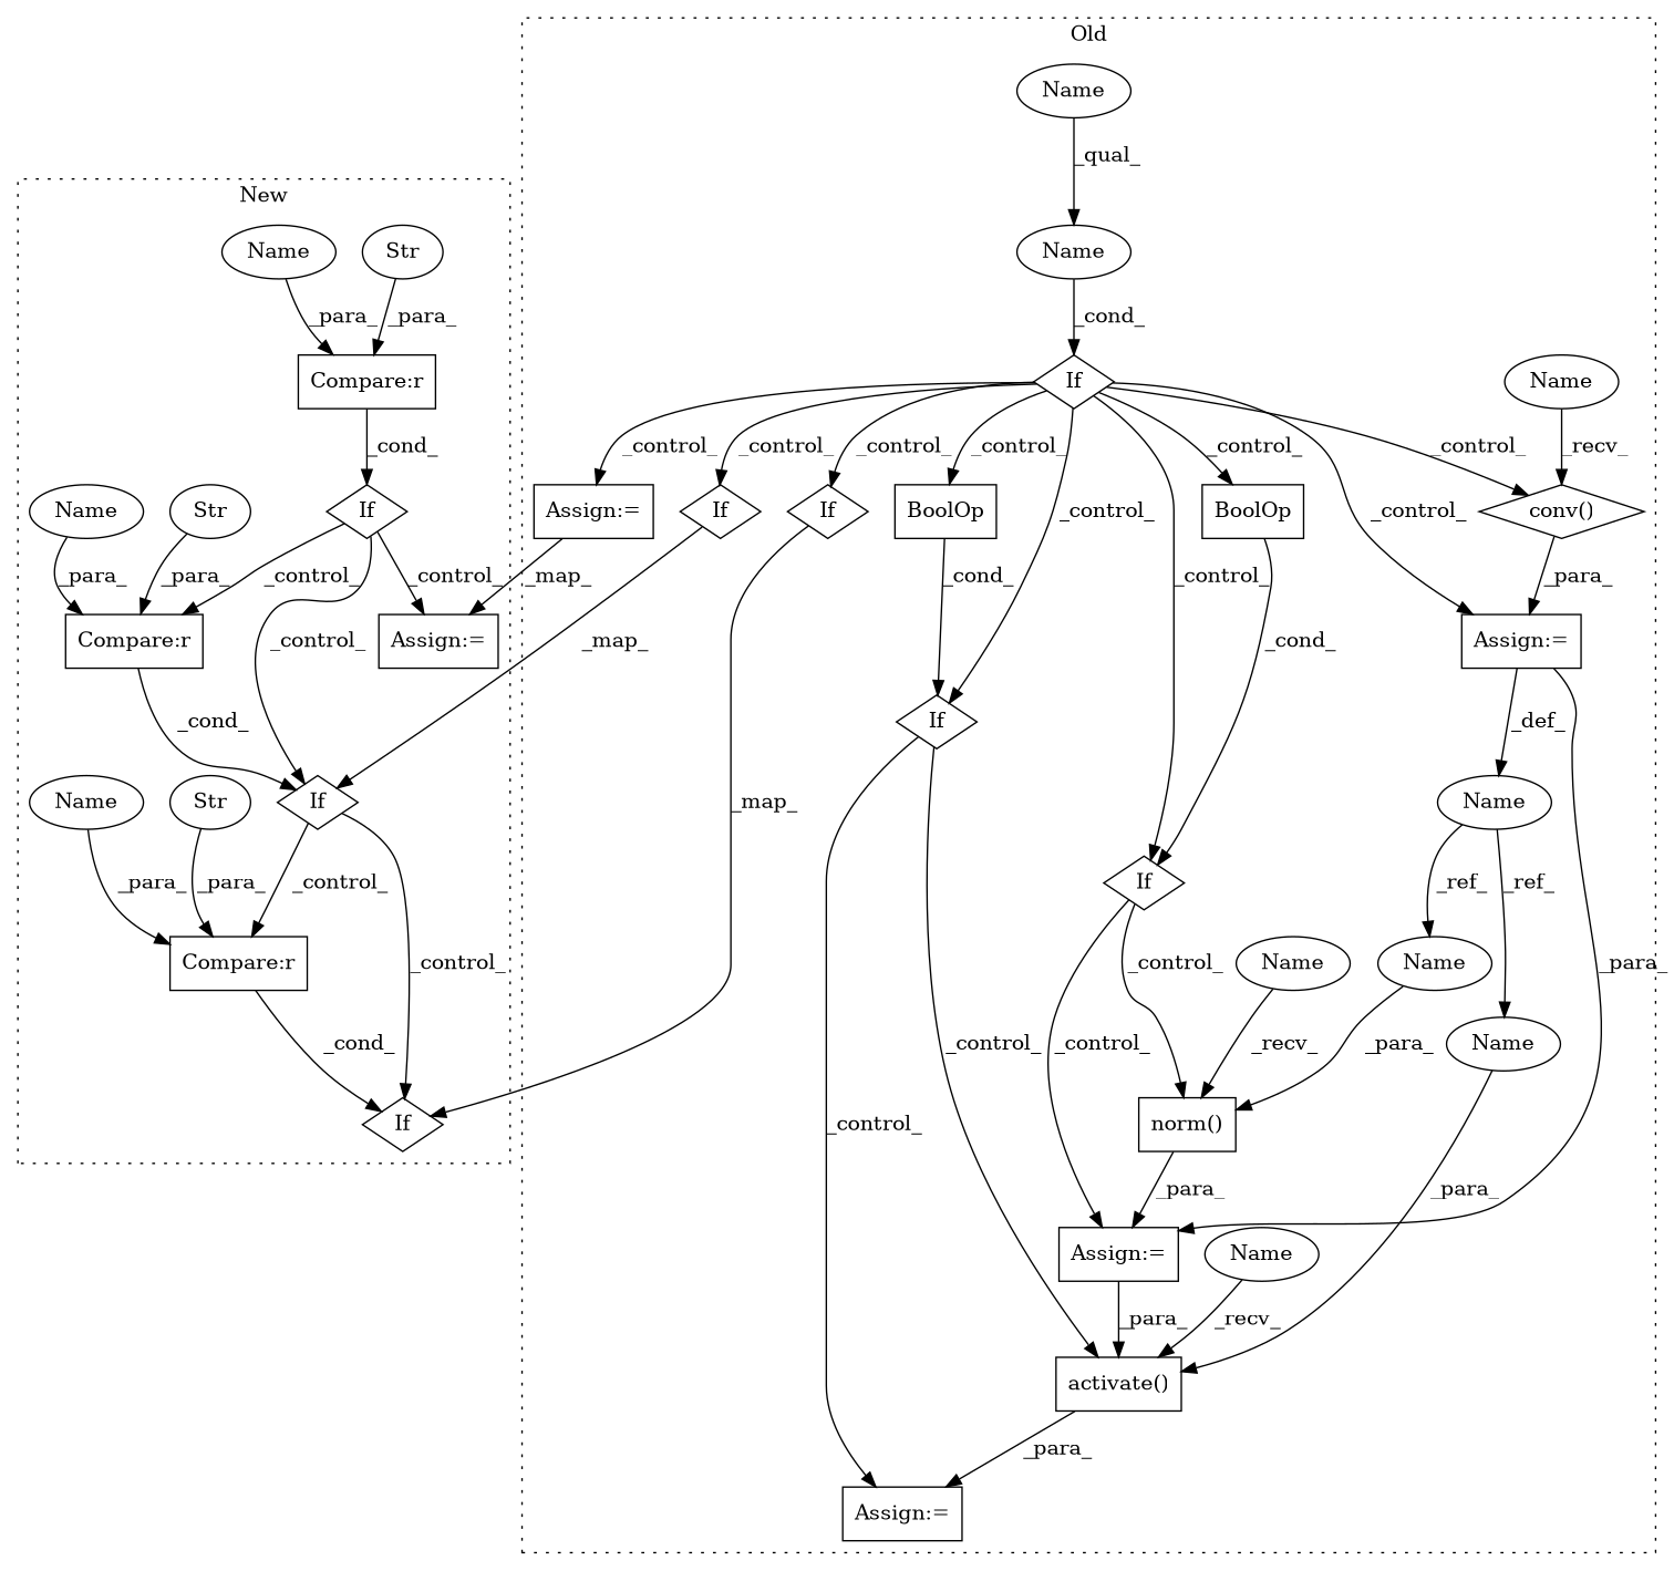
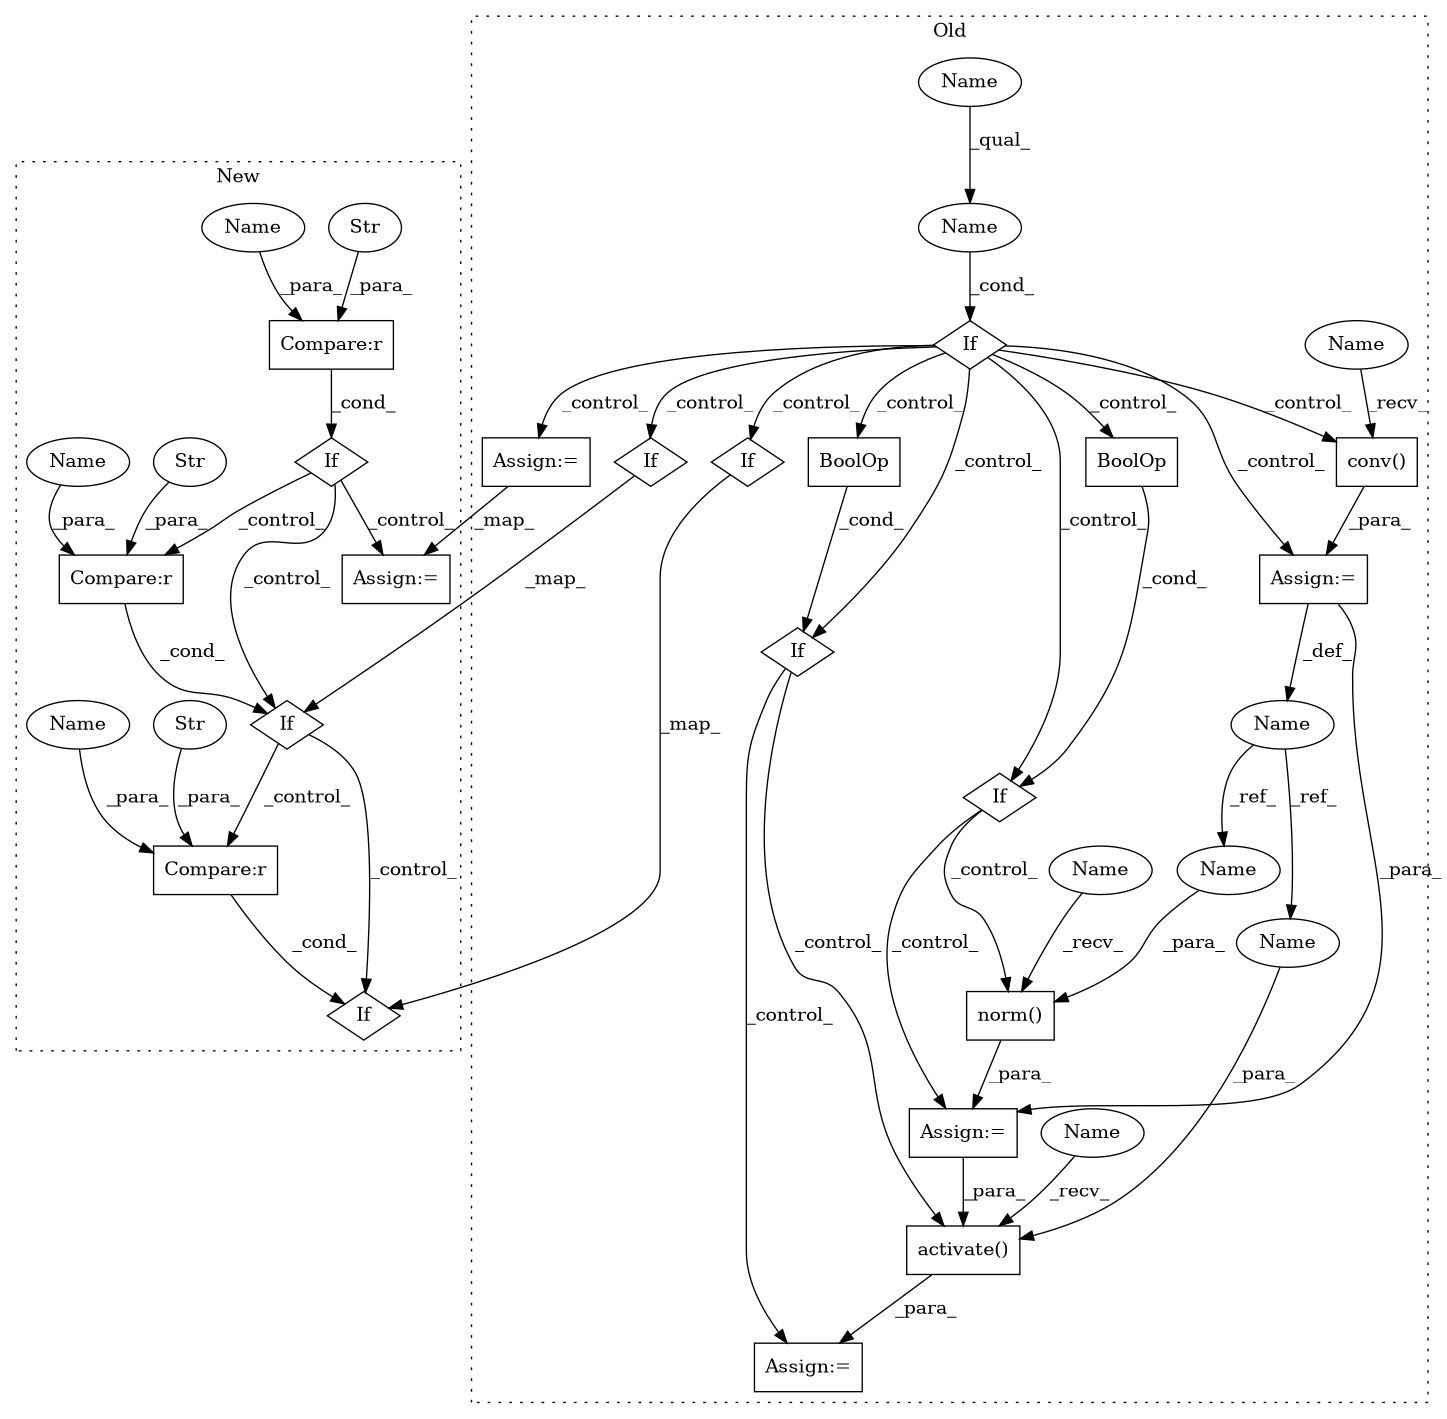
  digraph {
    node [a=87 l=3 s=5058 shape=ellipse]
-   n1 [a=75 l="10,1" label="conv()" s="5094,5105" shape=diamond]
+   n1 [a=75 l="10,1" label="conv()" s="5094,5105" shape=box]
    n2 [a=68 label="Assign:=" s=5249 shape=box]
    n3 [a=96 l="3,18" label=If s="5192,5230" shape=diamond]
    n4 [a=68 label="Assign:=" s=5091 shape=box]
    n5 [a=96 l="3,14" label=If s="5055,5076" shape=diamond]
    n6 [a=96 l="3,18" label=If s="5420,5458" shape=diamond]
    n7 [a=96 l="3,18" label=If s="5347,5373" shape=diamond]
    n8 [a=72 l=35 label=BoolOp s=5195 shape=box]
    n9 [a=96 l="3,18" label=If s="5119,5145" shape=diamond]
    n10 [a=72 l=23 label=BoolOp s=5122 shape=box]
    n11 [a=75 l="10,1" label="norm()" s="5167,5178" shape=box]
    n12 [l=1 label=Name s=5090]
    n13 [a=75 l="14,1" label="activate()" s="5252,5267" shape=box]
    n14 [l=18 label=Name]
    n15 [a=68 label="Assign:=" s=5164 shape=box]
    n16 [a=68 label="Assign:=" s=5510 shape=box]
    n17 [l=1 label=Name s=5266]
    n18 [l=1 label=Name s=5177]
    n19 [l=4 label=Name s=5252]
    n20 [l=4 label=Name]
    n21 [l=4 label=Name s=5167]
    n22 [l=4 label=Name s=5094]
    n23 [a=96 l="3,18" label=If s="5470,5488" shape=diamond]
    n24 [a=40 l=15 label="Compare:r" s=5473 shape=box]
    n25 [a=40 l=15 label="Compare:r" s=5540 shape=box]
    n26 [a=40 l=14 label="Compare:r" s=5635 shape=box]
    n27 [a=66 l=6 label=Str s=5482]
    n28 [a=96 l="0,18" label=If s="5635,5689" shape=diamond]
    n29 [a=66 l=5 label=Str s=5644]
    n30 [a=66 l=6 label=Str s=5549]
    n31 [a=96 l="0,18" label=If s="5540,5583" shape=diamond]
    n32 [a=68 label="Assign:=" s=5507 shape=box]
    n33 [l=5 label=Name s=5473]
    n34 [l=5 label=Name s=5540]
    n35 [l=5 label=Name s=5635]
    subgraph cluster_1 {
      label=Old
      style=dotted
      n1
      n2
      n3
      n4
      n5
      n6
      n7
      n8
      n9
      n10
      n11
      n12
      n13
      n14
      n15
      n16
      n17
      n18
      n19
      n20
      n21
      n22
    }
    subgraph cluster_2 {
      label=New
      style=dotted
      n23
      n24
      n25
      n26
      n27
      n28
      n29
      n30
      n31
      n32
      n33
      n34
      n35
    }
    n1 -> n4 [label=_para_]
    n3 -> n2 [label=_control_]
    n3 -> n13 [label=_control_]
    n4 -> n12 [label=_def_]
    n4 -> n15 [label=_para_]
    n5 -> n1 [label=_control_]
    n5 -> n3 [label=_control_]
    n5 -> n4 [label=_control_]
    n5 -> n6 [label=_control_]
    n5 -> n7 [label=_control_]
    n5 -> n8 [label=_control_]
    n5 -> n9 [label=_control_]
    n5 -> n10 [label=_control_]
    n5 -> n16 [label=_control_]
    n6 -> n28 [label=_map_]
    n7 -> n31 [label=_map_]
    n8 -> n3 [label=_cond_]
    n9 -> n11 [label=_control_]
    n9 -> n15 [label=_control_]
    n10 -> n9 [label=_cond_]
    n11 -> n15 [label=_para_]
    n12 -> n17 [label=_ref_]
    n12 -> n18 [label=_ref_]
    n13 -> n2 [label=_para_]
    n14 -> n5 [label=_cond_]
    n15 -> n13 [label=_para_]
    n16 -> n32 [label=_map_]
    n17 -> n13 [label=_para_]
    n18 -> n11 [label=_para_]
    n19 -> n13 [label=_recv_]
    n20 -> n14 [label=_qual_]
    n21 -> n11 [label=_recv_]
    n22 -> n1 [label=_recv_]
    n23 -> n25 [label=_control_]
    n23 -> n31 [label=_control_]
    n23 -> n32 [label=_control_]
    n24 -> n23 [label=_cond_]
    n25 -> n31 [label=_cond_]
    n26 -> n28 [label=_cond_]
    n27 -> n24 [label=_para_]
    n29 -> n26 [label=_para_]
    n30 -> n25 [label=_para_]
    n31 -> n26 [label=_control_]
    n31 -> n28 [label=_control_]
    n33 -> n24 [label=_para_]
    n34 -> n25 [label=_para_]
    n35 -> n26 [label=_para_]
  }
